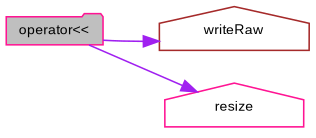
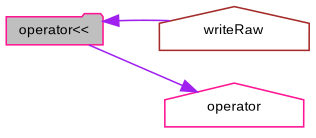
  digraph {
    rankdir=LR
    node [color=deeppink fontname=Arial fontsize=9 shape=house]
    edge [color=purple fontname=Arial fontsize=9 labelfontname=Arial labelfontsize=9 style=solid]
    n1 [fillcolor=grey75 fontcolor=black height=0.2 label="operator\<\<" shape=folder style=filled width=0.4]
    n2 [color=brown height=0.2 label=writeRaw width=0.4]
-   n3 [height=0.2 label=resize width=0.4]
-   n1 -> n2
+   n3 [height=0.2 label=operator width=0.4]
+   n2 -> n1
    n1 -> n3
  }
